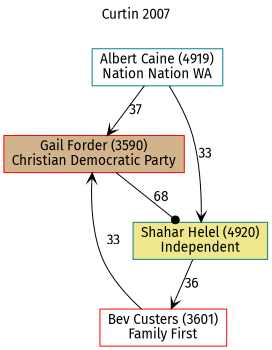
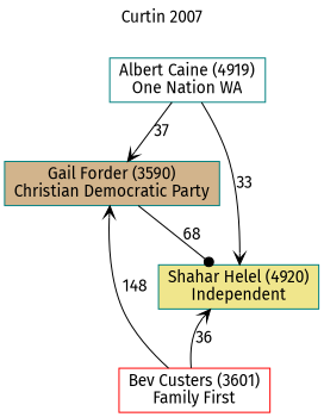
  digraph {
    fontname="Fira Sans"
    label="Curtin 2007"
    labelloc=t
    mclimit=2
    node [color=red fillcolor=white fontname="Fira Sans" shape=box style=filled]
    edge [arrowhead=vee fontname="Fira Sans"]
-   n1 [fillcolor=tan label="Gail Forder (3590)\nChristian Democratic Party"]
+   n1 [color=teal fillcolor=tan label="Gail Forder (3590)\nChristian Democratic Party"]
    n2 [color=teal fillcolor=khaki label="Shahar Helel (4920)\nIndependent"]
    n3 [label="Bev Custers (3601)\nFamily First"]
-   n4 [color=teal label="Albert Caine (4919)\nNation Nation WA"]
+   n4 [color=teal label="Albert Caine (4919)\nOne Nation WA"]
    n1 -> n2 [arrowhead=dot label=68]
-   n3 -> n1 [label=33]
-   n2 -> n3 [label=36]
+   n3 -> n1 [label=148]
+   n3 -> n2 [label=36]
    n4 -> n1 [label=37]
    n4 -> n2 [label=33]
  }
